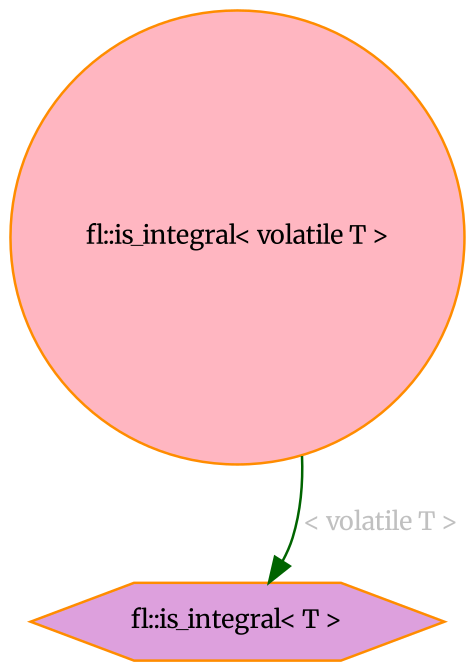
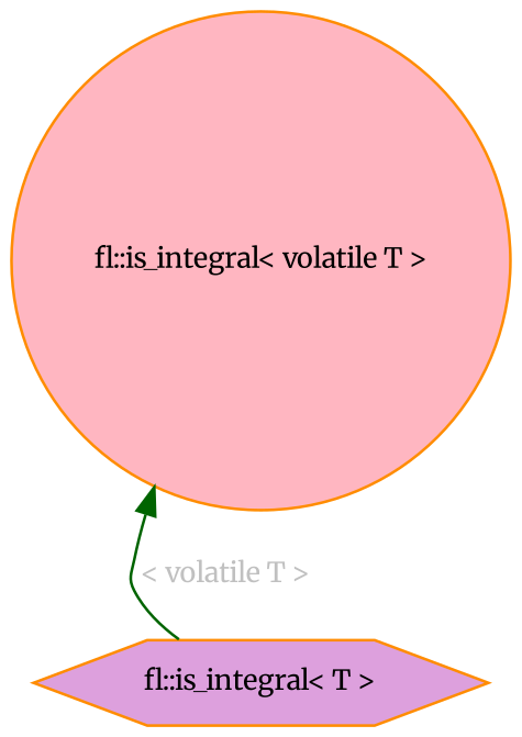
  digraph {
    fontname=Merriweather
    node [color=darkorange fontname=Merriweather fontsize=10 style=filled]
    n1 [fillcolor=lightpink fontcolor=black height=0.2 label="fl::is_integral\< volatile T \>" shape=circle width=0.4]
    n2 [fillcolor=plum height=0.2 label="fl::is_integral\< T \>" shape=hexagon width=0.4]
-   n2 -> n1 [color=darkgreen dir=back fontcolor=grey fontname=Merriweather fontsize=10 label=" \< volatile T \>" labelfontname=Helvetica labelfontsize=10 style=solid]
+   n1 -> n2 [color=darkgreen dir=back fontcolor=grey fontname=Merriweather fontsize=10 label=" \< volatile T \>" labelfontname=Helvetica labelfontsize=10 style=solid]
  }
